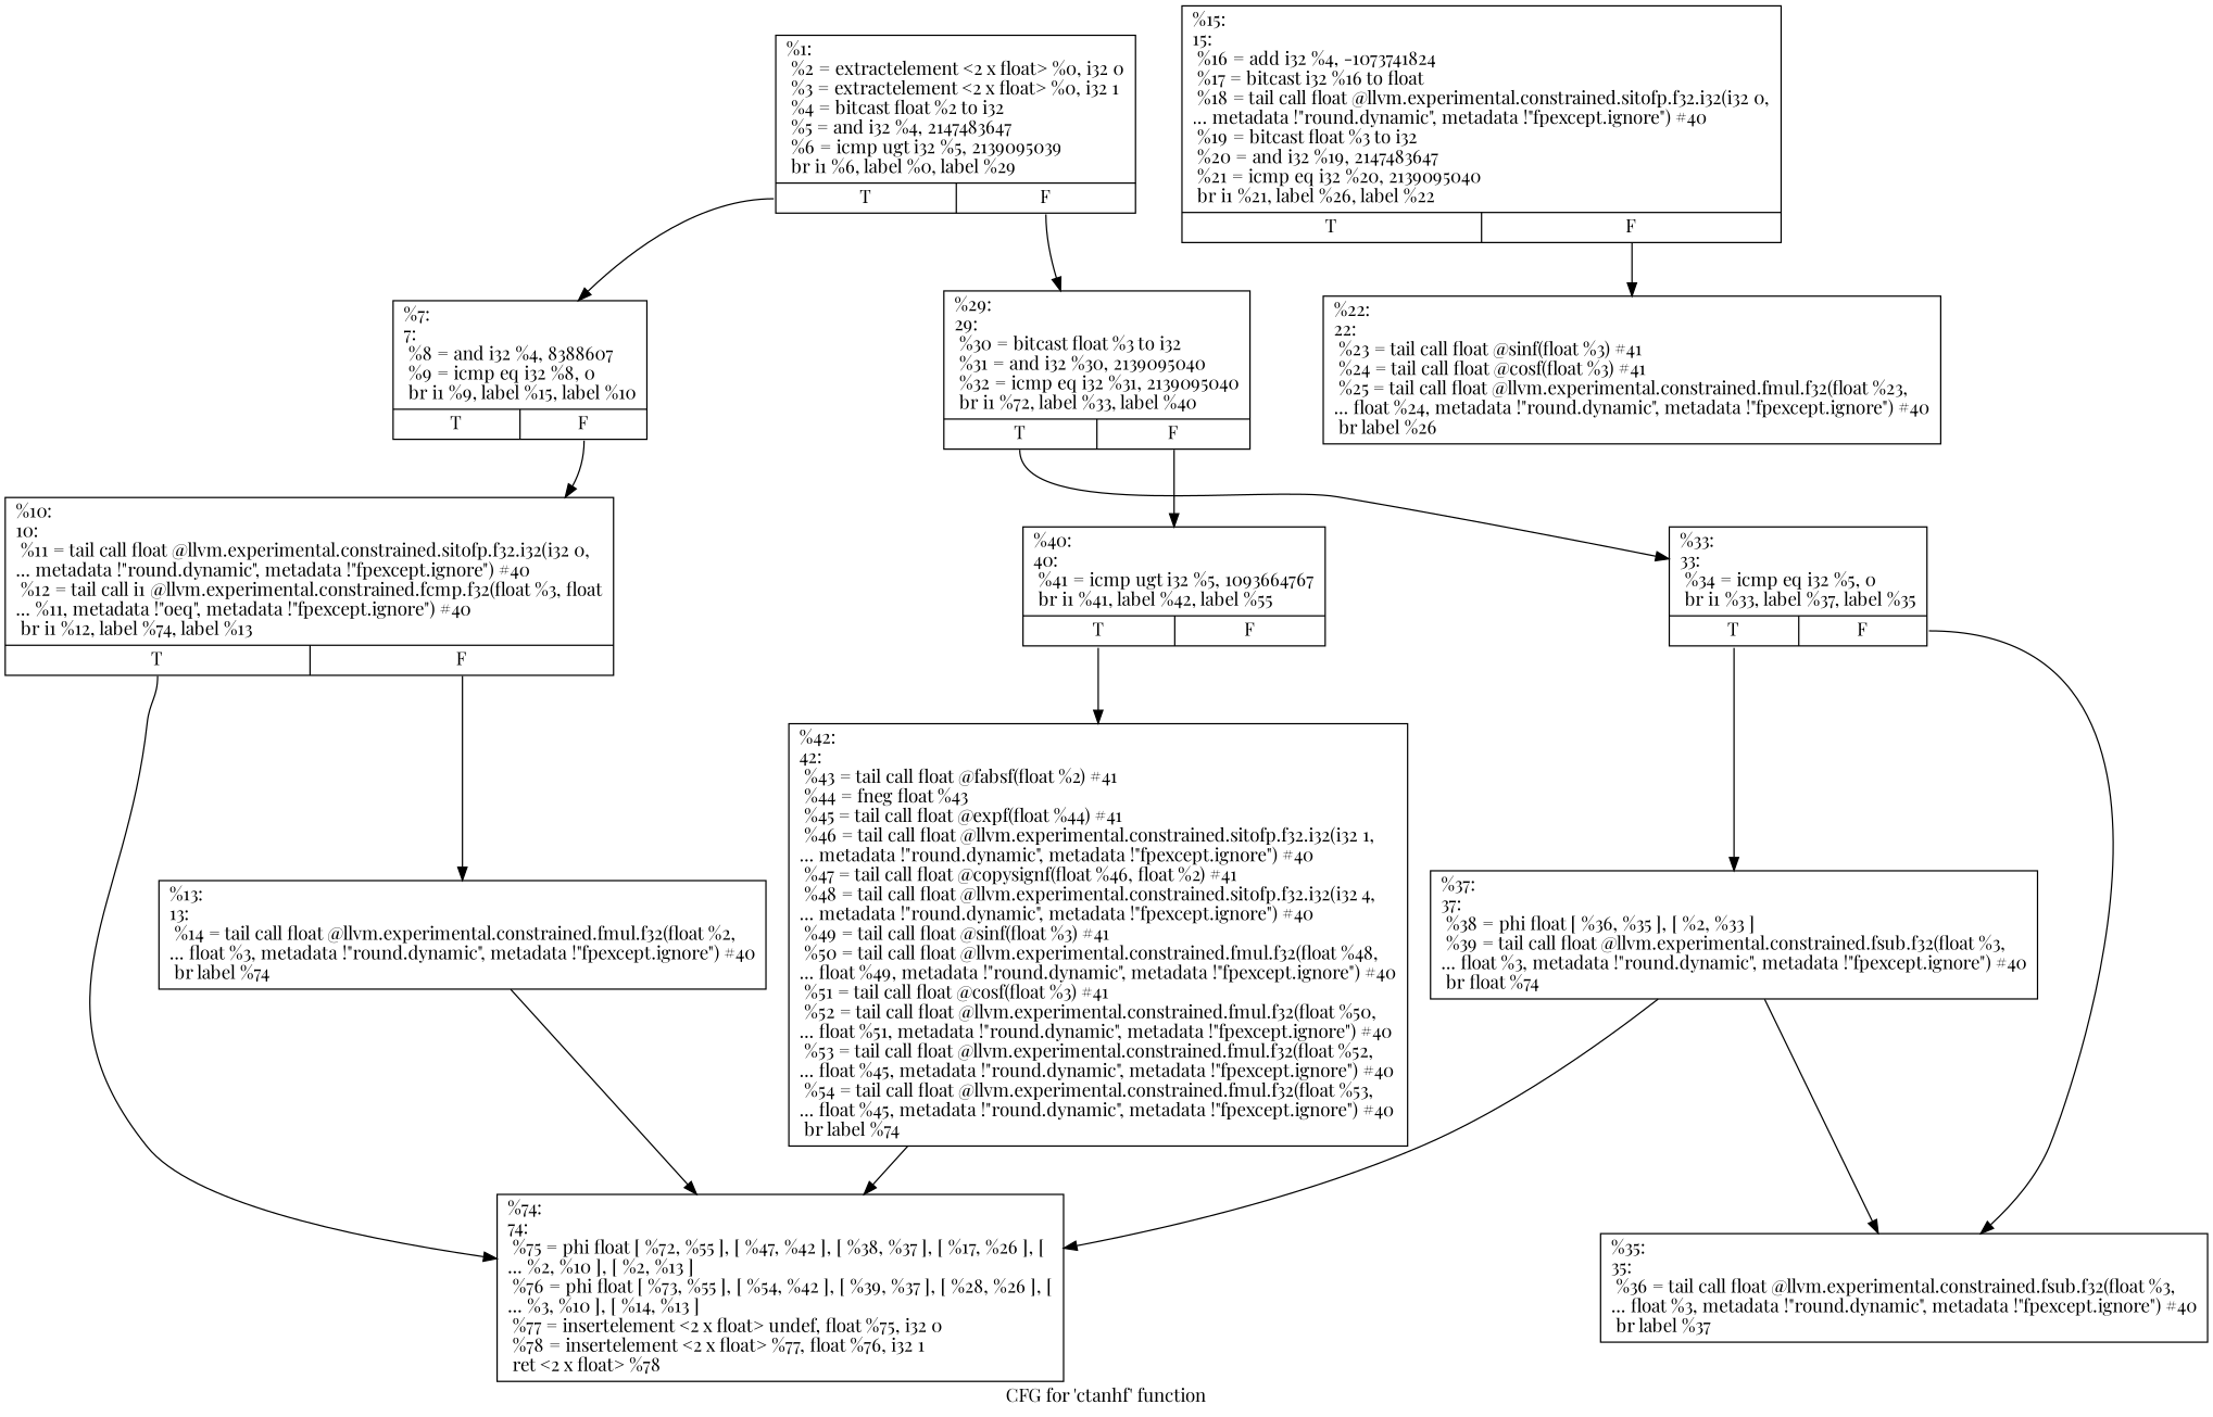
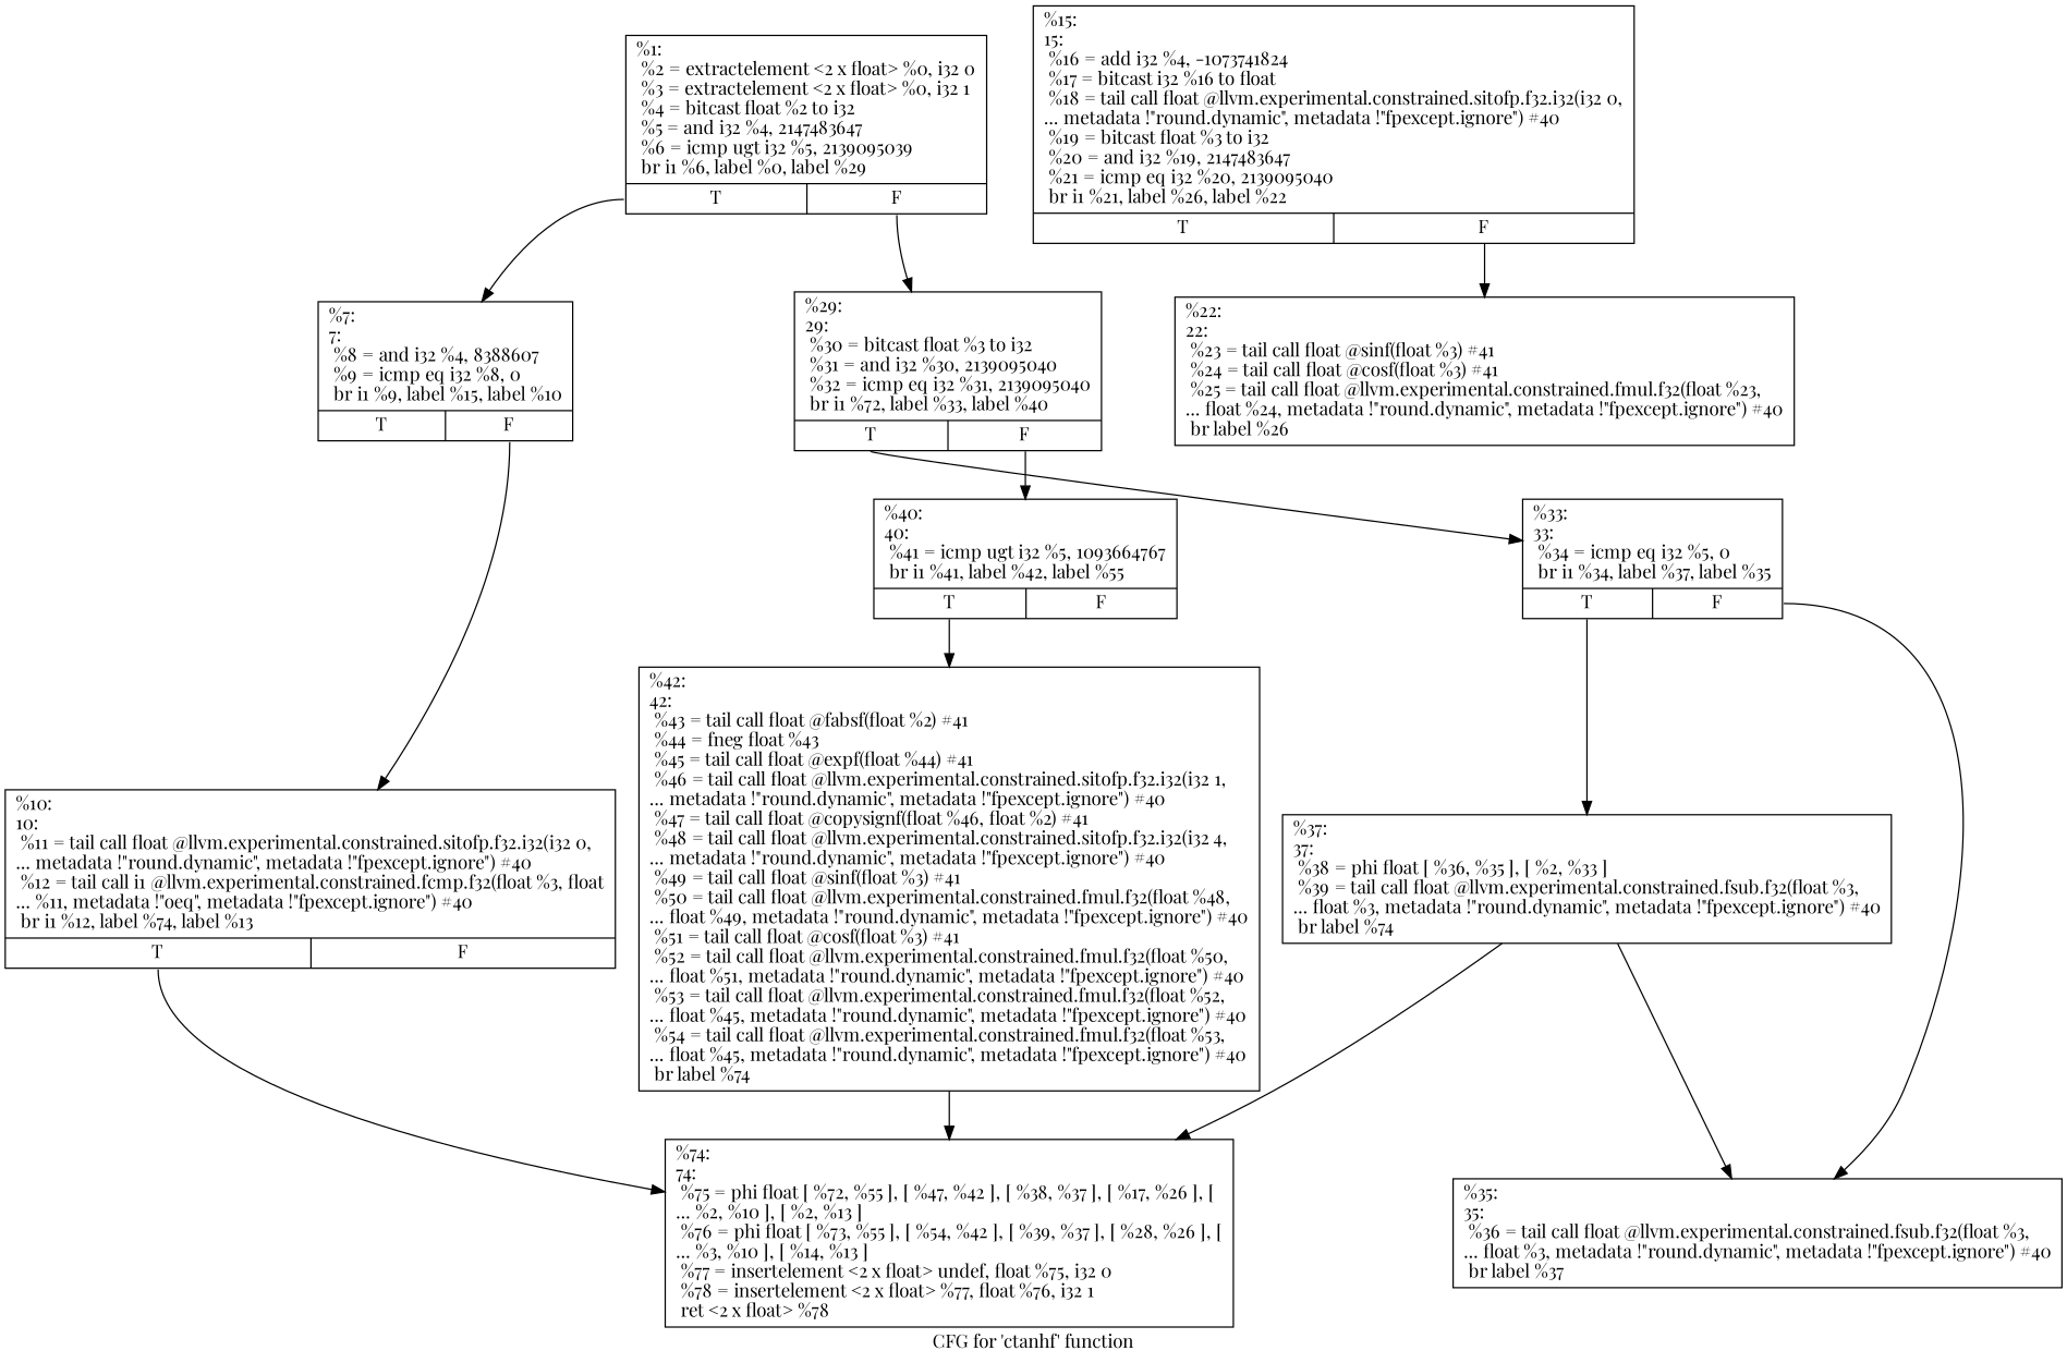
  digraph {
    fontname="Playfair Display"
    label="CFG for 'ctanhf' function"
    node [fontname="Playfair Display" shape=record]
    edge [fontname="Playfair Display" tailport=s1]
    n1 [label="{%1:\l  %2 = extractelement \<2 x float\> %0, i32 0\l  %3 = extractelement \<2 x float\> %0, i32 1\l  %4 = bitcast float %2 to i32\l  %5 = and i32 %4, 2147483647\l  %6 = icmp ugt i32 %5, 2139095039\l  br i1 %6, label %0, label %29\l|{<s0>T|<s1>F}}"]
    n2 [label="{%7:\l7:                                                \l  %8 = and i32 %4, 8388607\l  %9 = icmp eq i32 %8, 0\l  br i1 %9, label %15, label %10\l|{<s0>T|<s1>F}}"]
    n3 [label="{%29:\l29:                                               \l  %30 = bitcast float %3 to i32\l  %31 = and i32 %30, 2139095040\l  %32 = icmp eq i32 %31, 2139095040\l  br i1 %72, label %33, label %40\l|{<s0>T|<s1>F}}"]
    n4 [label="{%10:\l10:                                               \l  %11 = tail call float @llvm.experimental.constrained.sitofp.f32.i32(i32 0,\l... metadata !\"round.dynamic\", metadata !\"fpexcept.ignore\") #40\l  %12 = tail call i1 @llvm.experimental.constrained.fcmp.f32(float %3, float\l... %11, metadata !\"oeq\", metadata !\"fpexcept.ignore\") #40\l  br i1 %12, label %74, label %13\l|{<s0>T|<s1>F}}"]
-   n5 [label="{%33:\l33:                                               \l  %34 = icmp eq i32 %5, 0\l  br i1 %33, label %37, label %35\l|{<s0>T|<s1>F}}"]
+   n5 [label="{%33:\l33:                                               \l  %34 = icmp eq i32 %5, 0\l  br i1 %34, label %37, label %35\l|{<s0>T|<s1>F}}"]
    n6 [label="{%40:\l40:                                               \l  %41 = icmp ugt i32 %5, 1093664767\l  br i1 %41, label %42, label %55\l|{<s0>T|<s1>F}}"]
    n7 [label="{%15:\l15:                                               \l  %16 = add i32 %4, -1073741824\l  %17 = bitcast i32 %16 to float\l  %18 = tail call float @llvm.experimental.constrained.sitofp.f32.i32(i32 0,\l... metadata !\"round.dynamic\", metadata !\"fpexcept.ignore\") #40\l  %19 = bitcast float %3 to i32\l  %20 = and i32 %19, 2147483647\l  %21 = icmp eq i32 %20, 2139095040\l  br i1 %21, label %26, label %22\l|{<s0>T|<s1>F}}"]
    n8 [label="{%22:\l22:                                               \l  %23 = tail call float @sinf(float %3) #41\l  %24 = tail call float @cosf(float %3) #41\l  %25 = tail call float @llvm.experimental.constrained.fmul.f32(float %23,\l... float %24, metadata !\"round.dynamic\", metadata !\"fpexcept.ignore\") #40\l  br label %26\l}"]
    n9 [label="{%74:\l74:                                               \l  %75 = phi float [ %72, %55 ], [ %47, %42 ], [ %38, %37 ], [ %17, %26 ], [\l... %2, %10 ], [ %2, %13 ]\l  %76 = phi float [ %73, %55 ], [ %54, %42 ], [ %39, %37 ], [ %28, %26 ], [\l... %3, %10 ], [ %14, %13 ]\l  %77 = insertelement \<2 x float\> undef, float %75, i32 0\l  %78 = insertelement \<2 x float\> %77, float %76, i32 1\l  ret \<2 x float\> %78\l}"]
-   n10 [label="{%13:\l13:                                               \l  %14 = tail call float @llvm.experimental.constrained.fmul.f32(float %2,\l... float %3, metadata !\"round.dynamic\", metadata !\"fpexcept.ignore\") #40\l  br label %74\l}"]
-   n11 [label="{%37:\l37:                                               \l  %38 = phi float [ %36, %35 ], [ %2, %33 ]\l  %39 = tail call float @llvm.experimental.constrained.fsub.f32(float %3,\l... float %3, metadata !\"round.dynamic\", metadata !\"fpexcept.ignore\") #40\l  br float %74\l}"]
+   n11 [label="{%37:\l37:                                               \l  %38 = phi float [ %36, %35 ], [ %2, %33 ]\l  %39 = tail call float @llvm.experimental.constrained.fsub.f32(float %3,\l... float %3, metadata !\"round.dynamic\", metadata !\"fpexcept.ignore\") #40\l  br label %74\l}"]
    n12 [label="{%35:\l35:                                               \l  %36 = tail call float @llvm.experimental.constrained.fsub.f32(float %3,\l... float %3, metadata !\"round.dynamic\", metadata !\"fpexcept.ignore\") #40\l  br label %37\l}"]
    n13 [label="{%42:\l42:                                               \l  %43 = tail call float @fabsf(float %2) #41\l  %44 = fneg float %43\l  %45 = tail call float @expf(float %44) #41\l  %46 = tail call float @llvm.experimental.constrained.sitofp.f32.i32(i32 1,\l... metadata !\"round.dynamic\", metadata !\"fpexcept.ignore\") #40\l  %47 = tail call float @copysignf(float %46, float %2) #41\l  %48 = tail call float @llvm.experimental.constrained.sitofp.f32.i32(i32 4,\l... metadata !\"round.dynamic\", metadata !\"fpexcept.ignore\") #40\l  %49 = tail call float @sinf(float %3) #41\l  %50 = tail call float @llvm.experimental.constrained.fmul.f32(float %48,\l... float %49, metadata !\"round.dynamic\", metadata !\"fpexcept.ignore\") #40\l  %51 = tail call float @cosf(float %3) #41\l  %52 = tail call float @llvm.experimental.constrained.fmul.f32(float %50,\l... float %51, metadata !\"round.dynamic\", metadata !\"fpexcept.ignore\") #40\l  %53 = tail call float @llvm.experimental.constrained.fmul.f32(float %52,\l... float %45, metadata !\"round.dynamic\", metadata !\"fpexcept.ignore\") #40\l  %54 = tail call float @llvm.experimental.constrained.fmul.f32(float %53,\l... float %45, metadata !\"round.dynamic\", metadata !\"fpexcept.ignore\") #40\l  br label %74\l}"]
    n1 -> n2 [tailport=s0]
    n1 -> n3
    n2 -> n4
    n3 -> n5 [tailport=s0]
    n3 -> n6
    n4 -> n9 [tailport=s0]
-   n4 -> n10
    n5 -> n11 [tailport=s0]
    n5 -> n12
    n6 -> n13 [tailport=s0]
    n7 -> n8
-   n10 -> n9 [tailport=""]
    n11 -> n9 [tailport=""]
    n11 -> n12 [tailport=""]
    n13 -> n9 [tailport=""]
  }
